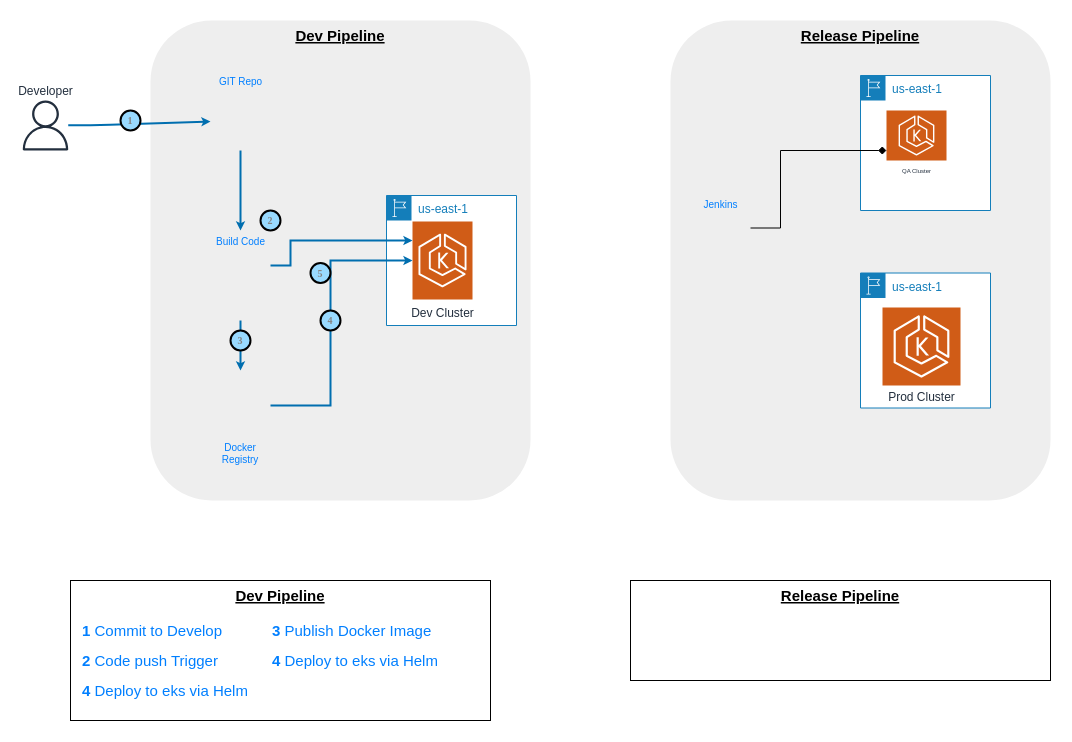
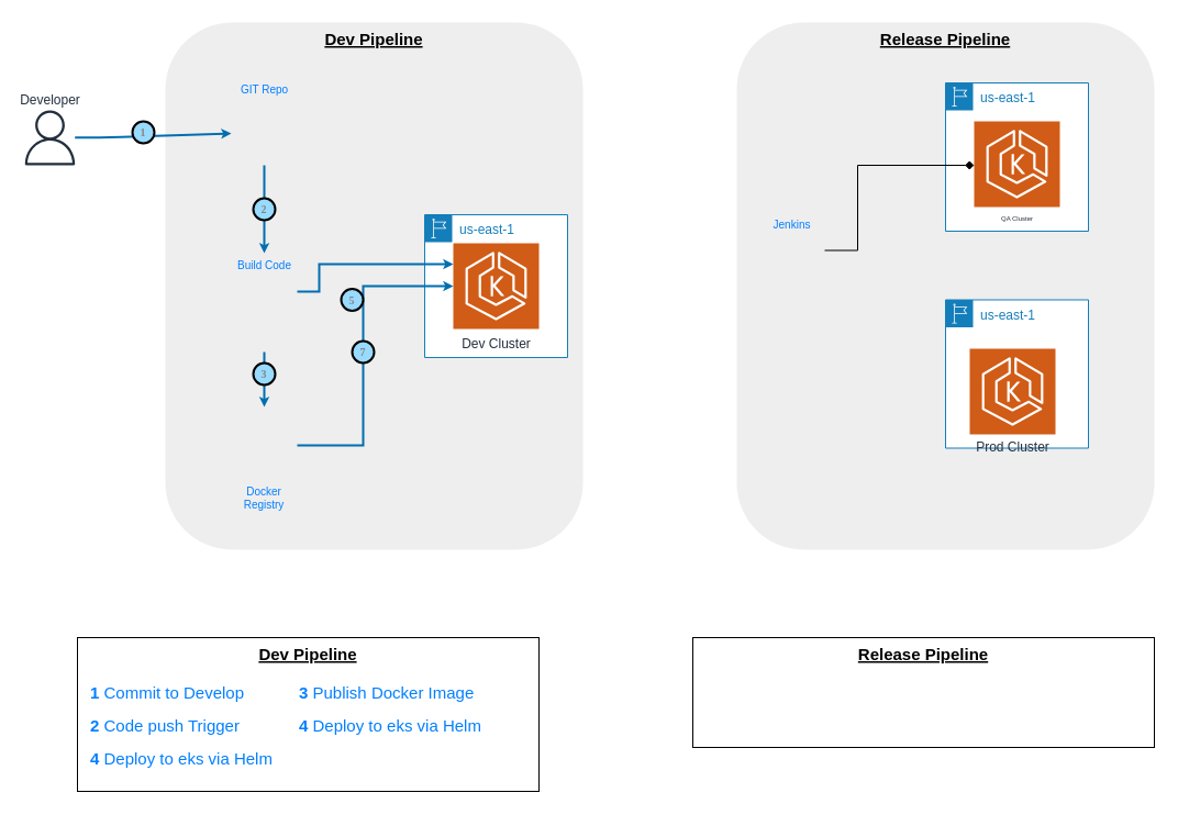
  <mxCell id="0" />
  <mxCell id="1" parent="0" />
  <mxCell id="2" value="Dev Pipeline" style="fillColor=#eeeeee;strokeColor=none;dashed=0;verticalAlign=top;fontStyle=5;rounded=1;glass=0;labelBackgroundColor=none;comic=0;shadow=0;fontSize=15;arcSize=16;" parent="1" vertex="1"><mxGeometry x="150" y="20" width="380" height="480" as="geometry" /></mxCell>
  <mxCell id="3" value="Developer" style="outlineConnect=0;fontColor=#232F3E;gradientColor=none;fillColor=#232F3E;strokeColor=none;dashed=0;verticalLabelPosition=top;verticalAlign=bottom;align=center;html=1;fontSize=12;fontStyle=0;aspect=fixed;pointerEvents=1;shape=mxgraph.aws4.user;rounded=1;shadow=0;glass=0;comic=0;labelBackgroundColor=none;labelPosition=center;" parent="1" vertex="1"><mxGeometry x="20" y="100" width="50" height="50" as="geometry" /></mxCell>
  <mxCell id="4" value="" style="html=1;labelBackgroundColor=#ffffff;endArrow=classic;endFill=1;endSize=3;jettySize=auto;orthogonalLoop=1;strokeWidth=2;fontSize=14;fillColor=#1ba1e2;strokeColor=#006EAF;" parent="1" source="3" target="7" edge="1"><mxGeometry width="60" height="60" relative="1" as="geometry"><mxPoint x="70" y="124.58" as="sourcePoint" /><mxPoint x="140" y="124.58" as="targetPoint" /><Array as="points"><mxPoint x="100" y="124.58" /></Array></mxGeometry></mxCell>
  <mxCell id="5" value="&lt;b style=&quot;font-size: 10px;&quot;&gt;&lt;font face=&quot;Tahoma&quot; style=&quot;font-size: 10px;&quot;&gt;1&lt;/font&gt;&lt;/b&gt;" style="ellipse;whiteSpace=wrap;html=1;aspect=fixed;rounded=1;shadow=0;glass=0;comic=0;labelBackgroundColor=none;strokeColor=#000000;fillColor=#99DAFF;gradientColor=none;labelBorderColor=none;fontColor=#858585;perimeterSpacing=29;strokeWidth=2;fontSize=10;" parent="1" vertex="1"><mxGeometry x="120" y="110" width="20" height="20" as="geometry" /></mxCell>
  <mxCell id="6" style="edgeStyle=orthogonalEdgeStyle;rounded=0;orthogonalLoop=1;jettySize=auto;html=1;exitX=0.5;exitY=1;exitDx=0;exitDy=0;endSize=3;strokeWidth=2;fontSize=10;fontColor=#007FFF;strokeColor=#006EAF;" parent="1" source="7" edge="1"><mxGeometry relative="1" as="geometry"><mxPoint x="240" y="230" as="targetPoint" /></mxGeometry></mxCell>
  <mxCell id="7" value="GIT Repo" style="shape=image;html=1;verticalAlign=bottom;verticalLabelPosition=top;labelBackgroundColor=none;imageAspect=0;aspect=fixed;image=https://cdn1.iconfinder.com/data/icons/logotypes/32/github-128.png;rounded=1;shadow=0;glass=0;comic=0;strokeColor=#000000;strokeWidth=2;fillColor=#99DAFF;gradientColor=none;fontSize=10;fontColor=#007FFF;labelPosition=center;align=center;" parent="1" vertex="1"><mxGeometry x="210" y="90" width="60" height="60" as="geometry" /></mxCell>
  <mxCell id="8" style="edgeStyle=orthogonalEdgeStyle;rounded=0;orthogonalLoop=1;jettySize=auto;html=1;endSize=3;strokeColor=#006EAF;strokeWidth=2;fontSize=10;fontColor=#007FFF;" parent="1" edge="1"><mxGeometry relative="1" as="geometry"><mxPoint x="240" y="320" as="sourcePoint" /><mxPoint x="240" y="370" as="targetPoint" /></mxGeometry></mxCell>
  <mxCell id="9" value="Build Code" style="shape=image;html=1;verticalAlign=bottom;verticalLabelPosition=top;labelBackgroundColor=none;imageAspect=0;aspect=fixed;image=https://cdn4.iconfinder.com/data/icons/logos-brands-5/24/jenkins-128.png;rounded=1;shadow=0;glass=0;comic=0;strokeColor=#000000;strokeWidth=2;fillColor=#99DAFF;gradientColor=none;fontSize=10;fontColor=#007FFF;labelPosition=center;align=center;" parent="1" vertex="1"><mxGeometry x="210" y="250" width="60" height="60" as="geometry" /></mxCell>
- <mxCell id="10" value="&lt;b style=&quot;font-size: 10px&quot;&gt;&lt;font face=&quot;Tahoma&quot; style=&quot;font-size: 10px&quot;&gt;2&lt;/font&gt;&lt;/b&gt;" style="ellipse;whiteSpace=wrap;html=1;aspect=fixed;rounded=1;shadow=0;glass=0;comic=0;labelBackgroundColor=none;strokeColor=#000000;fillColor=#99DAFF;gradientColor=none;labelBorderColor=none;fontColor=#858585;perimeterSpacing=29;strokeWidth=2;fontSize=10;" parent="1" vertex="1"><mxGeometry x="260" y="210" width="20" height="20" as="geometry" /></mxCell>
+ <mxCell id="10" value="&lt;b style=&quot;font-size: 10px&quot;&gt;&lt;font face=&quot;Tahoma&quot; style=&quot;font-size: 10px&quot;&gt;2&lt;/font&gt;&lt;/b&gt;" style="ellipse;whiteSpace=wrap;html=1;aspect=fixed;rounded=1;shadow=0;glass=0;comic=0;labelBackgroundColor=none;strokeColor=#000000;fillColor=#99DAFF;gradientColor=none;labelBorderColor=none;fontColor=#858585;perimeterSpacing=29;strokeWidth=2;fontSize=10;" parent="1" vertex="1"><mxGeometry x="230" y="180" width="20" height="20" as="geometry" /></mxCell>
  <mxCell id="11" value="Docker Registry" style="shape=image;html=1;verticalAlign=top;verticalLabelPosition=bottom;labelBackgroundColor=none;imageAspect=0;aspect=fixed;image=https://cdn3.iconfinder.com/data/icons/logos-and-brands-adobe/512/97_Docker-128.png;rounded=1;shadow=0;glass=0;comic=0;strokeColor=#000000;strokeWidth=2;fillColor=#99DAFF;gradientColor=none;fontSize=10;fontColor=#007FFF;labelPosition=center;align=center;whiteSpace=wrap;" parent="1" vertex="1"><mxGeometry x="210" y="375" width="60" height="60" as="geometry" /></mxCell>
  <mxCell id="12" value="&lt;b style=&quot;font-size: 10px&quot;&gt;&lt;font face=&quot;Tahoma&quot; style=&quot;font-size: 10px&quot;&gt;3&lt;/font&gt;&lt;/b&gt;" style="ellipse;whiteSpace=wrap;html=1;aspect=fixed;rounded=1;shadow=0;glass=0;comic=0;labelBackgroundColor=none;strokeColor=#000000;fillColor=#99DAFF;gradientColor=none;labelBorderColor=none;fontColor=#858585;perimeterSpacing=29;strokeWidth=2;fontSize=10;" parent="1" vertex="1"><mxGeometry x="230" y="330" width="20" height="20" as="geometry" /></mxCell>
  <mxCell id="13" value="Dev Pipeline" style="fillColor=#ffffff;strokeColor=#000000;dashed=0;verticalAlign=top;fontStyle=5;rounded=0;glass=0;labelBackgroundColor=none;comic=0;shadow=0;fontSize=15;strokeWidth=1;" parent="1" vertex="1"><mxGeometry x="70" y="580" width="420" height="140" as="geometry" /></mxCell>
  <mxCell id="14" value="&lt;b&gt;1&lt;/b&gt; Commit to Develop" style="text;html=1;resizable=0;autosize=1;align=left;verticalAlign=middle;points=[];fillColor=none;strokeColor=none;rounded=0;shadow=0;glass=0;comic=0;labelBackgroundColor=none;fontSize=15;fontColor=#007FFF;" parent="1" vertex="1"><mxGeometry x="80" y="620" width="160" height="20" as="geometry" /></mxCell>
  <mxCell id="15" value="&lt;b&gt;2&lt;/b&gt; Code push Trigger" style="text;html=1;resizable=0;autosize=1;align=left;verticalAlign=middle;points=[];fillColor=none;strokeColor=none;rounded=0;shadow=0;glass=0;comic=0;labelBackgroundColor=none;fontSize=15;fontColor=#007FFF;" vertex="1" parent="1"><mxGeometry x="80" y="650" width="150" height="20" as="geometry" /></mxCell>
  <mxCell id="16" value="&lt;b&gt;3&lt;/b&gt; Publish Docker Image" style="text;html=1;resizable=0;autosize=1;align=left;verticalAlign=middle;points=[];fillColor=none;strokeColor=none;rounded=0;shadow=0;glass=0;comic=0;labelBackgroundColor=none;fontSize=15;fontColor=#007FFF;" vertex="1" parent="1"><mxGeometry x="270" y="620" width="170" height="20" as="geometry" /></mxCell>
  <mxCell id="17" value="&lt;b&gt;4&lt;/b&gt; Deploy to eks via Helm" style="text;html=1;resizable=0;autosize=1;align=left;verticalAlign=middle;points=[];fillColor=none;strokeColor=none;rounded=0;shadow=0;glass=0;comic=0;labelBackgroundColor=none;fontSize=15;fontColor=#007FFF;" vertex="1" parent="1"><mxGeometry x="270" y="650" width="180" height="20" as="geometry" /></mxCell>
  <mxCell id="18" value="us-east-1" style="points=[[0,0],[0.25,0],[0.5,0],[0.75,0],[1,0],[1,0.25],[1,0.5],[1,0.75],[1,1],[0.75,1],[0.5,1],[0.25,1],[0,1],[0,0.75],[0,0.5],[0,0.25]];outlineConnect=0;gradientColor=none;html=1;whiteSpace=wrap;fontSize=12;fontStyle=0;shape=mxgraph.aws4.group;grIcon=mxgraph.aws4.group_region;strokeColor=#147EBA;fillColor=#ffffff;verticalAlign=top;align=left;spacingLeft=30;fontColor=#147EBA;dashed=0;rounded=0;labelBackgroundColor=none;" vertex="1" parent="1"><mxGeometry x="386" y="195" width="130" height="130" as="geometry" /></mxCell>
- <mxCell id="19" value="Dev Cluster" style="outlineConnect=0;fontColor=#232F3E;gradientColor=none;gradientDirection=north;fillColor=#D05C17;strokeColor=#ffffff;dashed=0;verticalLabelPosition=bottom;verticalAlign=top;align=center;html=1;fontSize=12;fontStyle=0;aspect=fixed;shape=mxgraph.aws4.resourceIcon;resIcon=mxgraph.aws4.eks;rounded=1;shadow=0;glass=0;comic=0;labelBackgroundColor=none;" parent="1" vertex="1"><mxGeometry x="412" y="221" width="60" height="78" as="geometry" /></mxCell>
+ <mxCell id="19" value="Dev Cluster" style="outlineConnect=0;fontColor=#232F3E;gradientColor=none;gradientDirection=north;fillColor=#D05C17;strokeColor=#ffffff;dashed=0;verticalLabelPosition=bottom;verticalAlign=top;align=center;html=1;fontSize=12;fontStyle=0;aspect=fixed;shape=mxgraph.aws4.resourceIcon;resIcon=mxgraph.aws4.eks;rounded=1;shadow=0;glass=0;comic=0;labelBackgroundColor=none;" parent="1" vertex="1"><mxGeometry x="412" y="221" width="78" height="78" as="geometry" /></mxCell>
  <mxCell id="20" style="edgeStyle=orthogonalEdgeStyle;rounded=0;orthogonalLoop=1;jettySize=auto;html=1;exitX=1;exitY=0.5;exitDx=0;exitDy=0;endSize=3;strokeColor=#006EAF;strokeWidth=2;fontSize=15;fontColor=#007FFF;" parent="1" source="11" target="19" edge="1"><mxGeometry relative="1" as="geometry"><Array as="points"><mxPoint x="330" y="405" /><mxPoint x="330" y="260" /></Array></mxGeometry></mxCell>
- <mxCell id="21" value="&lt;b style=&quot;font-size: 10px&quot;&gt;&lt;font face=&quot;Tahoma&quot; style=&quot;font-size: 10px&quot;&gt;4&lt;/font&gt;&lt;/b&gt;" style="ellipse;whiteSpace=wrap;html=1;aspect=fixed;rounded=1;shadow=0;glass=0;comic=0;labelBackgroundColor=none;strokeColor=#000000;fillColor=#99DAFF;gradientColor=none;labelBorderColor=none;fontColor=#858585;perimeterSpacing=29;strokeWidth=2;fontSize=10;" parent="1" vertex="1"><mxGeometry x="320" y="310" width="20" height="20" as="geometry" /></mxCell>
+ <mxCell id="21" value="&lt;b style=&quot;font-size: 10px&quot;&gt;&lt;font face=&quot;Tahoma&quot; style=&quot;font-size: 10px&quot;&gt;7&lt;/font&gt;&lt;/b&gt;" style="ellipse;whiteSpace=wrap;html=1;aspect=fixed;rounded=1;shadow=0;glass=0;comic=0;labelBackgroundColor=none;strokeColor=#000000;fillColor=#99DAFF;gradientColor=none;labelBorderColor=none;fontColor=#858585;perimeterSpacing=29;strokeWidth=2;fontSize=10;" parent="1" vertex="1"><mxGeometry x="320" y="310" width="20" height="20" as="geometry" /></mxCell>
  <mxCell id="22" value="Release Pipeline" style="fillColor=#eeeeee;strokeColor=none;dashed=0;verticalAlign=top;fontStyle=5;rounded=1;glass=0;labelBackgroundColor=none;comic=0;shadow=0;fontSize=15;arcSize=16;" vertex="1" parent="1"><mxGeometry x="670" y="20" width="380" height="480" as="geometry" /></mxCell>
  <mxCell id="23" value="us-east-1" style="points=[[0,0],[0.25,0],[0.5,0],[0.75,0],[1,0],[1,0.25],[1,0.5],[1,0.75],[1,1],[0.75,1],[0.5,1],[0.25,1],[0,1],[0,0.75],[0,0.5],[0,0.25]];outlineConnect=0;gradientColor=none;html=1;whiteSpace=wrap;fontSize=12;fontStyle=0;shape=mxgraph.aws4.group;grIcon=mxgraph.aws4.group_region;strokeColor=#147EBA;fillColor=#ffffff;verticalAlign=top;align=left;spacingLeft=30;fontColor=#147EBA;dashed=0;rounded=0;labelBackgroundColor=none;" vertex="1" parent="1"><mxGeometry x="860" y="75" width="130" height="135" as="geometry" /></mxCell>
- <mxCell id="24" value="&lt;p style=&quot;line-height: 20% ; font-size: 6px&quot;&gt;QA Cluster&lt;/p&gt;&lt;p&gt;&lt;/p&gt;" style="outlineConnect=0;fontColor=#232F3E;gradientColor=none;gradientDirection=north;fillColor=#D05C17;strokeColor=#ffffff;dashed=0;verticalLabelPosition=bottom;verticalAlign=top;align=center;html=1;fontSize=12;fontStyle=0;aspect=fixed;shape=mxgraph.aws4.resourceIcon;resIcon=mxgraph.aws4.eks;rounded=1;shadow=0;glass=0;comic=0;labelBackgroundColor=none;spacing=0;" vertex="1" parent="1"><mxGeometry x="886" y="110" width="60" height="50" as="geometry" /></mxCell>
+ <mxCell id="24" value="&lt;p style=&quot;line-height: 20% ; font-size: 6px&quot;&gt;QA Cluster&lt;/p&gt;&lt;p&gt;&lt;/p&gt;" style="outlineConnect=0;fontColor=#232F3E;gradientColor=none;gradientDirection=north;fillColor=#D05C17;strokeColor=#ffffff;dashed=0;verticalLabelPosition=bottom;verticalAlign=top;align=center;html=1;fontSize=12;fontStyle=0;aspect=fixed;shape=mxgraph.aws4.resourceIcon;resIcon=mxgraph.aws4.eks;rounded=1;shadow=0;glass=0;comic=0;labelBackgroundColor=none;spacing=0;" vertex="1" parent="1"><mxGeometry x="886" y="110" width="78" height="78" as="geometry" /></mxCell>
  <mxCell id="25" value="Release Pipeline" style="fillColor=#ffffff;strokeColor=#000000;dashed=0;verticalAlign=top;fontStyle=5;rounded=0;glass=0;labelBackgroundColor=none;comic=0;shadow=0;fontSize=15;strokeWidth=1;" vertex="1" parent="1"><mxGeometry x="630" y="580" width="420" height="100" as="geometry" /></mxCell>
  <mxCell id="26" value="Jenkins&lt;br&gt;" style="shape=image;html=1;verticalAlign=bottom;verticalLabelPosition=top;labelBackgroundColor=none;imageAspect=0;aspect=fixed;image=https://cdn4.iconfinder.com/data/icons/logos-brands-5/24/jenkins-128.png;rounded=1;shadow=0;glass=0;comic=0;strokeColor=#000000;strokeWidth=2;fillColor=#99DAFF;gradientColor=none;fontSize=10;fontColor=#007FFF;labelPosition=center;align=center;" vertex="1" parent="1"><mxGeometry x="690" y="212.5" width="60" height="60" as="geometry" /></mxCell>
  <mxCell id="27" value="us-east-1" style="points=[[0,0],[0.25,0],[0.5,0],[0.75,0],[1,0],[1,0.25],[1,0.5],[1,0.75],[1,1],[0.75,1],[0.5,1],[0.25,1],[0,1],[0,0.75],[0,0.5],[0,0.25]];outlineConnect=0;gradientColor=none;html=1;whiteSpace=wrap;fontSize=12;fontStyle=0;shape=mxgraph.aws4.group;grIcon=mxgraph.aws4.group_region;strokeColor=#147EBA;fillColor=#ffffff;verticalAlign=top;align=left;spacingLeft=30;fontColor=#147EBA;dashed=0;rounded=0;labelBackgroundColor=none;" vertex="1" parent="1"><mxGeometry x="860" y="272.5" width="130" height="135" as="geometry" /></mxCell>
- <mxCell id="28" value="Prod Cluster" style="outlineConnect=0;fontColor=#232F3E;gradientColor=none;gradientDirection=north;fillColor=#D05C17;strokeColor=#ffffff;dashed=0;verticalLabelPosition=bottom;verticalAlign=top;align=center;html=1;fontSize=12;fontStyle=0;aspect=fixed;shape=mxgraph.aws4.resourceIcon;resIcon=mxgraph.aws4.eks;rounded=1;shadow=0;glass=0;comic=0;labelBackgroundColor=none;labelPosition=center;spacing=0;" vertex="1" parent="1"><mxGeometry x="882" y="307" width="78" height="78" as="geometry" /></mxCell>
+ <mxCell id="28" value="Prod Cluster" style="outlineConnect=0;fontColor=#232F3E;gradientColor=none;gradientDirection=north;fillColor=#D05C17;strokeColor=#ffffff;dashed=0;verticalLabelPosition=bottom;verticalAlign=top;align=center;html=1;fontSize=12;fontStyle=0;aspect=fixed;shape=mxgraph.aws4.resourceIcon;resIcon=mxgraph.aws4.eks;rounded=1;shadow=0;glass=0;comic=0;labelBackgroundColor=none;labelPosition=center;spacing=0;" vertex="1" parent="1"><mxGeometry x="882" y="317" width="78" height="78" as="geometry" /></mxCell>
  <mxCell id="29" style="edgeStyle=orthogonalEdgeStyle;rounded=0;orthogonalLoop=1;jettySize=auto;html=1;exitX=1;exitY=0.25;exitDx=0;exitDy=0;endArrow=diamond;" edge="1" parent="1" source="26" target="24"><mxGeometry relative="1" as="geometry"><Array as="points"><mxPoint x="780" y="228" /><mxPoint x="780" y="150" /></Array></mxGeometry></mxCell>
  <mxCell id="30" style="edgeStyle=orthogonalEdgeStyle;rounded=0;orthogonalLoop=1;jettySize=auto;html=1;exitX=1;exitY=0.25;exitDx=0;exitDy=0;strokeColor=#006EAF;strokeWidth=2;startSize=6;endSize=3;" edge="1" parent="1" source="9" target="19"><mxGeometry relative="1" as="geometry"><Array as="points"><mxPoint x="290" y="265" /><mxPoint x="290" y="240" /></Array></mxGeometry></mxCell>
  <mxCell id="31" value="&lt;b style=&quot;font-size: 10px&quot;&gt;&lt;font face=&quot;Tahoma&quot; style=&quot;font-size: 10px&quot;&gt;5&lt;/font&gt;&lt;/b&gt;" style="ellipse;whiteSpace=wrap;html=1;aspect=fixed;rounded=1;shadow=0;glass=0;comic=0;labelBackgroundColor=none;strokeColor=#000000;fillColor=#99DAFF;gradientColor=none;labelBorderColor=none;fontColor=#858585;perimeterSpacing=29;strokeWidth=2;fontSize=10;" vertex="1" parent="1"><mxGeometry x="310" y="262.5" width="20" height="20" as="geometry" /></mxCell>
  <mxCell id="32" value="&lt;b&gt;4&lt;/b&gt; Deploy to eks via Helm" style="text;html=1;resizable=0;autosize=1;align=left;verticalAlign=middle;points=[];fillColor=none;strokeColor=none;rounded=0;shadow=0;glass=0;comic=0;labelBackgroundColor=none;fontSize=15;fontColor=#007FFF;" vertex="1" parent="1"><mxGeometry x="80" y="680" width="180" height="20" as="geometry" /></mxCell>
